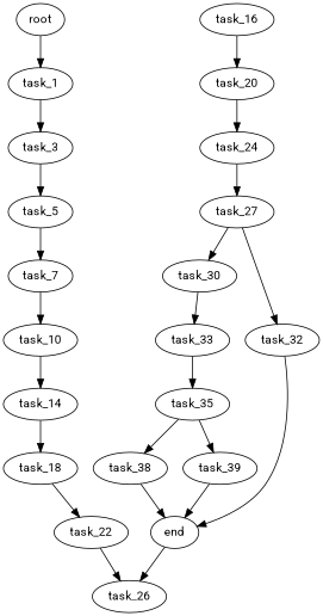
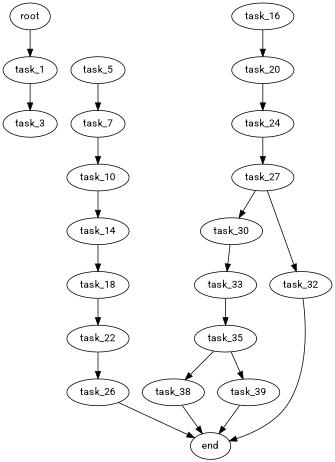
  digraph {
    fontname=Roboto
    node [fontname=Roboto]
    edge [fontname=Roboto]
    root
    task_1
    task_3
    task_5
    task_7
    task_10
    task_14
    task_18
    task_16
    task_20
    task_22
    task_24
    task_26
    task_27
    end
    task_30
    task_32
    task_33
    task_35
    task_38
    task_39
    root -> task_1
    task_1 -> task_3
-   task_3 -> task_5
    task_5 -> task_7
    task_7 -> task_10
    task_10 -> task_14
    task_14 -> task_18
    task_18 -> task_22
    task_16 -> task_20
    task_20 -> task_24
    task_22 -> task_26
    task_24 -> task_27
-   end -> task_26
+   task_26 -> end
    task_27 -> task_30
    task_27 -> task_32
    task_30 -> task_33
    task_32 -> end
    task_33 -> task_35
    task_35 -> task_38
    task_35 -> task_39
    task_38 -> end
    task_39 -> end
  }
